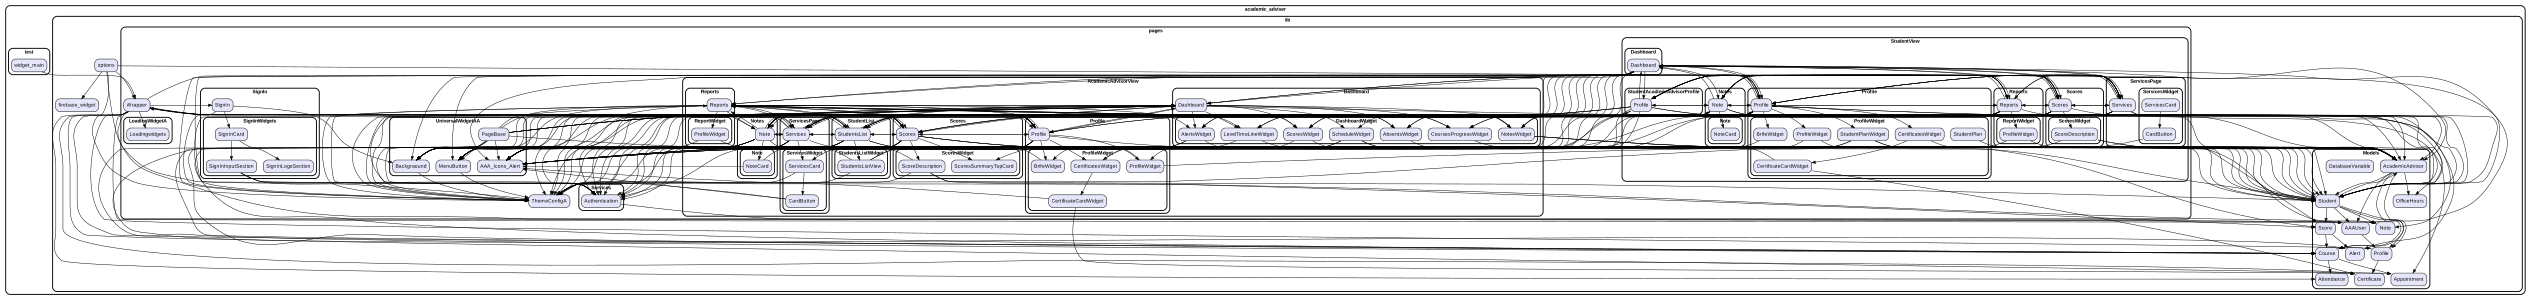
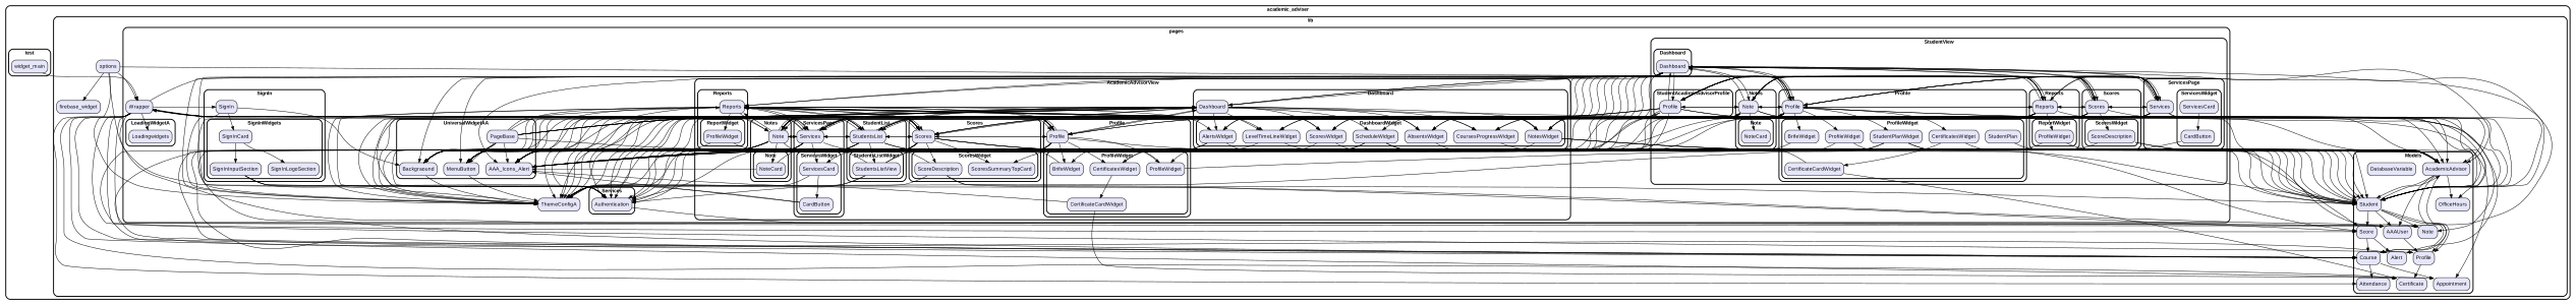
  digraph {
    fontname="Arial Black"
    fontsize=13
    penwidth=2.6
    style=rounded
    node [fillcolor=Lavender fontname=Arial fontsize=15 penwidth=1.3 shape=rect style="filled,rounded"]
    edge [penwidth=1.3]
    n1 [label=AAAUser]
    n2 [label=AcademicAdvisor]
    n3 [label=Alert]
    n4 [label=Appointment]
    n5 [label=Attendance]
    n6 [label=Certificate]
    n7 [label=Course]
    n8 [label=DatabaseVariable]
    n9 [label=Note]
    n10 [label=OfficeHours]
    n11 [label=Profile]
    n12 [label=Score]
    n13 [label=Student]
    n14 [label=AbsentsWidget]
    n15 [label=AlertsWidget]
    n16 [label=CoursesProgressWidget]
    n17 [label=LevelTimeLineWidget]
    n18 [label=NotesWidget]
    n19 [label=ScheduleWidget]
    n20 [label=ScoresWidget]
    n21 [label=Dashboard]
    n22 [label=NoteCard]
    n23 [label=Note]
    n24 [label=BrifeWidget]
    n25 [label=CertificateCardWidget]
    n26 [label=CertificatesWidget]
    n27 [label=ProfileWidget]
    n28 [label=Profile]
    n29 [label=ProfileWidget]
    n30 [label=Reports]
    n31 [label=ScoreDescription]
    n32 [label=ScoresSummaryTopCard]
    n33 [label=Scores]
    n34 [label=CardButton]
    n35 [label=ServicesCard]
    n36 [label=Services]
    n37 [label=StudentsListView]
    n38 [label=StudentsList]
    n39 [label=SignInCard]
    n40 [label=SignInInputSection]
    n41 [label=SignInLogoSection]
    n42 [label=SignIn]
    n43 [label=Loadingwidgets]
    n44 [label=Authentication]
    n45 [label=Dashboard]
    n46 [label=NoteCard]
    n47 [label=Note]
    n48 [label=BrifeWidget]
    n49 [label=CertificateCardWidget]
    n50 [label=CertificatesWidget]
    n51 [label=ProfileWidget]
    n52 [label=StudentPlan]
    n53 [label=StudentPlanWidget]
    n54 [label=Profile]
    n55 [label=ProfileWidget]
    n56 [label=Reports]
    n57 [label=ScoreDescription]
    n58 [label=Scores]
    n59 [label=CardButton]
    n60 [label=ServicesCard]
    n61 [label=Services]
    n62 [label=Profile]
    n63 [label=AAA_Icons_Alert]
    n64 [label=Backgraound]
    n65 [label=MenuButton]
    n66 [label=PageBase]
    n67 [label=ThemeConfigA]
    n68 [label=Wrapper]
    n69 [label=firebase_widget]
    n70 [label=options]
    n71 [label=widget_main]
    subgraph cluster_1 {
      label=academic_adviser
      subgraph cluster_2 {
        label=lib
        n69
        n70
        subgraph cluster_3 {
          label=Models
          n1
          n2
          n3
          n4
          n5
          n6
          n7
          n8
          n9
          n10
          n11
          n12
          n13
        }
        subgraph cluster_4 {
          label=pages
          n67
          n68
          subgraph cluster_5 {
            label=AcademicAdvisorView
            subgraph cluster_6 {
              label=Dashboard
              n21
              subgraph cluster_7 {
                label=DashboardWidget
                n14
                n15
                n16
                n17
                n18
                n19
                n20
              }
            }
            subgraph cluster_8 {
              label=Notes
              n23
              subgraph cluster_9 {
                label=Note
                n22
              }
            }
            subgraph cluster_10 {
              label=Profile
              n28
              subgraph cluster_11 {
                label=ProfileWidget
                n24
                n25
                n26
                n27
              }
            }
            subgraph cluster_12 {
              label=Reports
              n30
              subgraph cluster_13 {
                label=ReportWidget
                n29
              }
            }
            subgraph cluster_14 {
              label=Scores
              n33
              subgraph cluster_15 {
                label=ScoresWidget
                n31
                n32
              }
            }
            subgraph cluster_16 {
              label=ServicesPage
              n36
              subgraph cluster_17 {
                label=ServicesWidget
                n34
                n35
              }
            }
            subgraph cluster_18 {
              label=StudentList
              n38
              subgraph cluster_19 {
                label=StudentsListWidget
                n37
              }
            }
          }
          subgraph cluster_20 {
            label=SignIn
            n42
            subgraph cluster_21 {
              label=SignInWidgets
              n39
              n40
              n41
            }
          }
          subgraph cluster_22 {
            label=LoadingWidgetA
            n43
          }
          subgraph cluster_23 {
            label=Services
            n44
          }
          subgraph cluster_24 {
            label=StudentView
            subgraph cluster_25 {
              label=Dashboard
              n45
            }
            subgraph cluster_26 {
              label=Notes
              n47
              subgraph cluster_27 {
                label=Note
                n46
              }
            }
            subgraph cluster_28 {
              label=Profile
              n54
              subgraph cluster_29 {
                label=ProfileWidget
                n48
                n49
                n50
                n51
                n52
                n53
              }
            }
            subgraph cluster_30 {
              label=Reports
              n56
              subgraph cluster_31 {
                label=ReportWidget
                n55
              }
            }
            subgraph cluster_32 {
              label=Scores
              n58
              subgraph cluster_33 {
                label=ScoresWidget
                n57
              }
            }
            subgraph cluster_34 {
              label=ServicesPage
              n61
              subgraph cluster_35 {
                label=ServicesWidget
                n59
                n60
              }
            }
            subgraph cluster_36 {
              label=StudentAcadimicAdvisorProfile
              n62
            }
          }
          subgraph cluster_37 {
            label=UniversalWidgetAA
            n63
            n64
            n65
            n66
          }
        }
      }
      subgraph cluster_38 {
        label=test
        n71
      }
    }
    n1 -> n11
    n2 -> n1
    n2 -> n7
    n2 -> n10
    n2 -> n11
    n2 -> n13
    n7 -> n4
    n7 -> n5
    n11 -> n6
    n12 -> n3
    n12 -> n7
    n13 -> n1
    n13 -> n2
    n13 -> n7
    n13 -> n9
    n13 -> n11
    n13 -> n12
    n14 -> n13
    n15 -> n3
    n15 -> n13
    n15 -> n63
    n16 -> n13
    n17 -> n13
    n17 -> n67
    n18 -> n2
    n18 -> n9
    n18 -> n13
    n18 -> n23
    n18 -> n47
+   n18 -> n63
    n19 -> n4
    n19 -> n7
    n19 -> n13
    n19 -> n67
    n20 -> n13
    n20 -> n67
    n21 -> n2
    n21 -> n14
    n21 -> n15
    n21 -> n16
    n21 -> n17
    n21 -> n18
    n21 -> n19
    n21 -> n20
    n21 -> n23
    n21 -> n28
    n21 -> n30
    n21 -> n33
    n21 -> n36
    n21 -> n38
    n21 -> n44
    n21 -> n54
    n21 -> n63
    n21 -> n64
    n21 -> n65
    n21 -> n67
    n22 -> n2
    n22 -> n63
    n23 -> n2
    n23 -> n21
    n23 -> n22
    n23 -> n28
    n23 -> n30
    n23 -> n33
    n23 -> n36
    n23 -> n38
    n23 -> n44
    n23 -> n63
    n23 -> n64
    n23 -> n65
    n23 -> n67
    n24 -> n63
    n25 -> n6
    n25 -> n63
    n26 -> n2
    n26 -> n25
    n27 -> n2
    n27 -> n63
    n28 -> n2
    n28 -> n21
    n28 -> n23
    n28 -> n24
    n28 -> n26
    n28 -> n27
    n28 -> n30
    n28 -> n33
    n28 -> n36
    n28 -> n38
    n28 -> n44
    n28 -> n63
    n28 -> n64
    n28 -> n65
    n28 -> n67
    n29 -> n13
    n29 -> n63
    n30 -> n2
    n30 -> n14
    n30 -> n15
    n30 -> n16
    n30 -> n17
    n30 -> n18
    n30 -> n20
    n30 -> n21
    n30 -> n23
    n30 -> n28
    n30 -> n29
    n30 -> n33
    n30 -> n36
    n30 -> n38
    n30 -> n44
    n30 -> n63
    n30 -> n64
    n30 -> n65
    n30 -> n67
    n31 -> n12
    n31 -> n13
    n31 -> n63
    n31 -> n67
    n33 -> n2
    n33 -> n7
    n33 -> n12
    n33 -> n13
    n33 -> n21
    n33 -> n23
    n33 -> n28
    n33 -> n30
    n33 -> n31
    n33 -> n32
    n33 -> n36
    n33 -> n38
    n33 -> n44
    n33 -> n63
    n33 -> n64
    n33 -> n65
    n33 -> n67
    n33 -> n68
    n34 -> n63
    n34 -> n67
    n35 -> n34
    n35 -> n67
    n36 -> n2
    n36 -> n21
    n36 -> n23
    n36 -> n28
    n36 -> n30
    n36 -> n33
    n36 -> n35
    n36 -> n38
    n36 -> n44
    n36 -> n63
    n36 -> n64
    n36 -> n65
    n36 -> n67
    n36 -> n68
    n37 -> n2
    n37 -> n54
    n37 -> n63
    n37 -> n67
    n38 -> n2
    n38 -> n13
    n38 -> n21
    n38 -> n23
    n38 -> n28
    n38 -> n30
    n38 -> n33
    n38 -> n36
    n38 -> n37
-   n38 -> n44
+   n37 -> n44
    n38 -> n63
    n38 -> n64
    n38 -> n65
    n38 -> n67
    n39 -> n40
    n39 -> n41
    n40 -> n1
    n40 -> n44
    n40 -> n67
    n42 -> n39
    n42 -> n64
    n42 -> n67
    n44 -> n1
    n45 -> n2
    n45 -> n13
    n45 -> n14
    n45 -> n15
    n45 -> n16
    n45 -> n17
    n45 -> n18
    n45 -> n19
    n45 -> n20
    n45 -> n21
    n45 -> n23
    n45 -> n28
    n45 -> n30
    n45 -> n33
    n45 -> n36
    n45 -> n38
    n45 -> n44
    n45 -> n47
    n45 -> n54
    n45 -> n56
    n45 -> n58
    n45 -> n61
    n45 -> n62
    n45 -> n63
    n45 -> n64
    n45 -> n65
    n45 -> n67
    n47 -> n9
    n47 -> n13
    n47 -> n44
    n47 -> n45
    n47 -> n46
    n47 -> n54
    n47 -> n56
    n47 -> n58
    n47 -> n61
    n47 -> n62
    n47 -> n63
    n47 -> n64
    n47 -> n65
    n47 -> n67
    n48 -> n63
    n49 -> n6
    n49 -> n63
    n50 -> n13
    n50 -> n49
    n51 -> n13
    n51 -> n63
    n52 -> n13
    n53 -> n2
    n53 -> n7
    n53 -> n13
    n53 -> n67
    n54 -> n2
    n54 -> n13
    n54 -> n21
    n54 -> n23
    n54 -> n28
    n54 -> n30
    n54 -> n33
    n54 -> n36
    n54 -> n38
    n54 -> n44
    n54 -> n45
    n54 -> n47
    n54 -> n48
    n54 -> n50
    n54 -> n51
    n54 -> n53
    n54 -> n56
    n54 -> n58
    n54 -> n61
    n54 -> n62
    n54 -> n63
    n54 -> n64
    n54 -> n65
    n54 -> n67
    n55 -> n13
    n55 -> n63
    n56 -> n13
    n56 -> n14
    n56 -> n15
    n56 -> n16
    n56 -> n17
    n56 -> n18
    n56 -> n20
    n56 -> n44
    n56 -> n45
    n56 -> n47
    n56 -> n54
    n56 -> n55
    n56 -> n58
    n56 -> n61
    n56 -> n62
    n56 -> n63
    n56 -> n64
    n56 -> n65
    n56 -> n67
    n57 -> n7
    n57 -> n12
    n57 -> n13
    n58 -> n13
    n58 -> n32
    n58 -> n44
    n58 -> n45
    n58 -> n47
    n58 -> n54
    n58 -> n56
    n58 -> n57
    n58 -> n61
    n58 -> n62
    n58 -> n63
    n58 -> n64
    n58 -> n65
    n58 -> n67
    n59 -> n63
    n60 -> n59
    n61 -> n2
    n61 -> n13
    n61 -> n35
    n61 -> n44
    n61 -> n45
    n61 -> n47
    n61 -> n54
    n61 -> n56
    n61 -> n58
    n61 -> n62
    n61 -> n63
    n61 -> n64
    n61 -> n65
    n61 -> n67
    n62 -> n2
    n62 -> n13
    n62 -> n24
    n62 -> n26
    n62 -> n27
    n62 -> n44
    n62 -> n45
    n62 -> n47
    n62 -> n54
    n62 -> n56
    n62 -> n58
    n62 -> n61
    n62 -> n63
    n62 -> n64
    n62 -> n65
    n62 -> n67
    n64 -> n67
    n65 -> n67
    n66 -> n2
    n66 -> n21
    n66 -> n23
    n66 -> n28
    n66 -> n30
    n66 -> n33
    n66 -> n36
    n66 -> n38
    n66 -> n44
    n66 -> n63
    n66 -> n64
    n66 -> n65
    n66 -> n67
    n68 -> n1
    n68 -> n2
    n68 -> n3
    n68 -> n4
    n68 -> n5
    n68 -> n6
    n68 -> n7
    n68 -> n9
    n68 -> n10
    n68 -> n11
+   n68 -> n12
    n68 -> n13
    n68 -> n36
    n68 -> n42
    n68 -> n43
    n68 -> n61
    n70 -> n1
    n70 -> n44
    n70 -> n67
    n70 -> n68
    n70 -> n69
    n71 -> n68
  }
